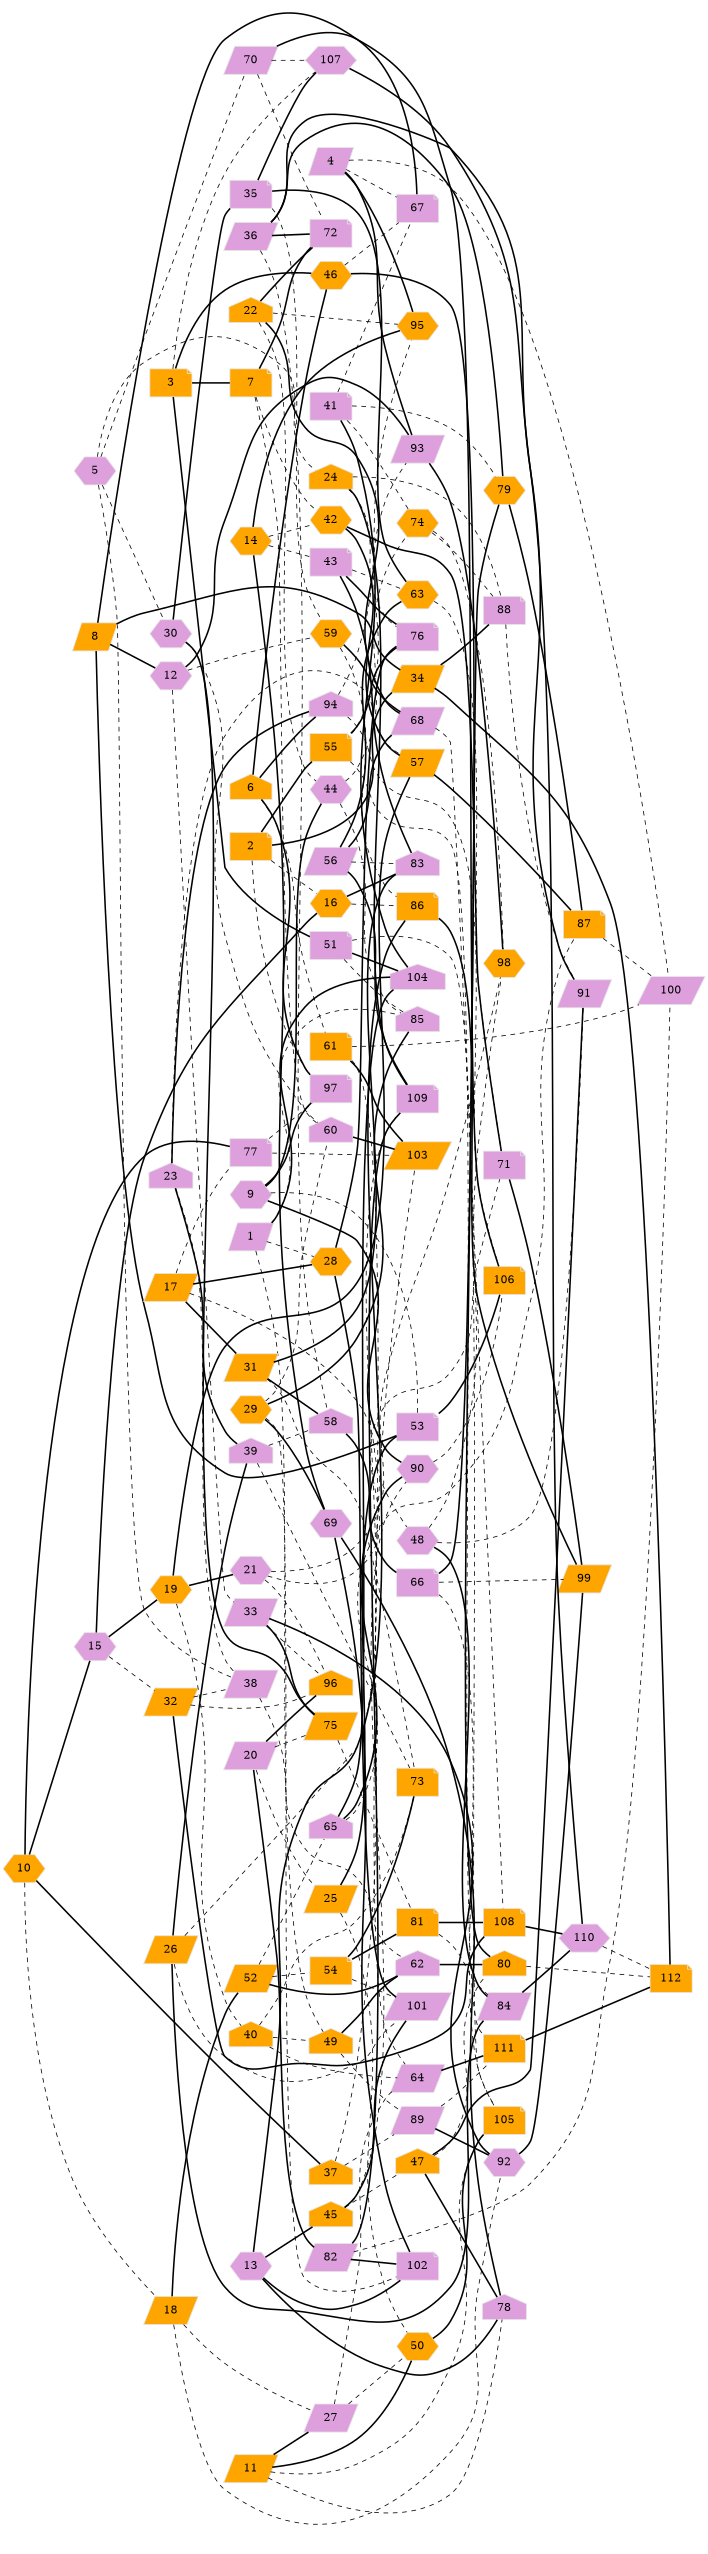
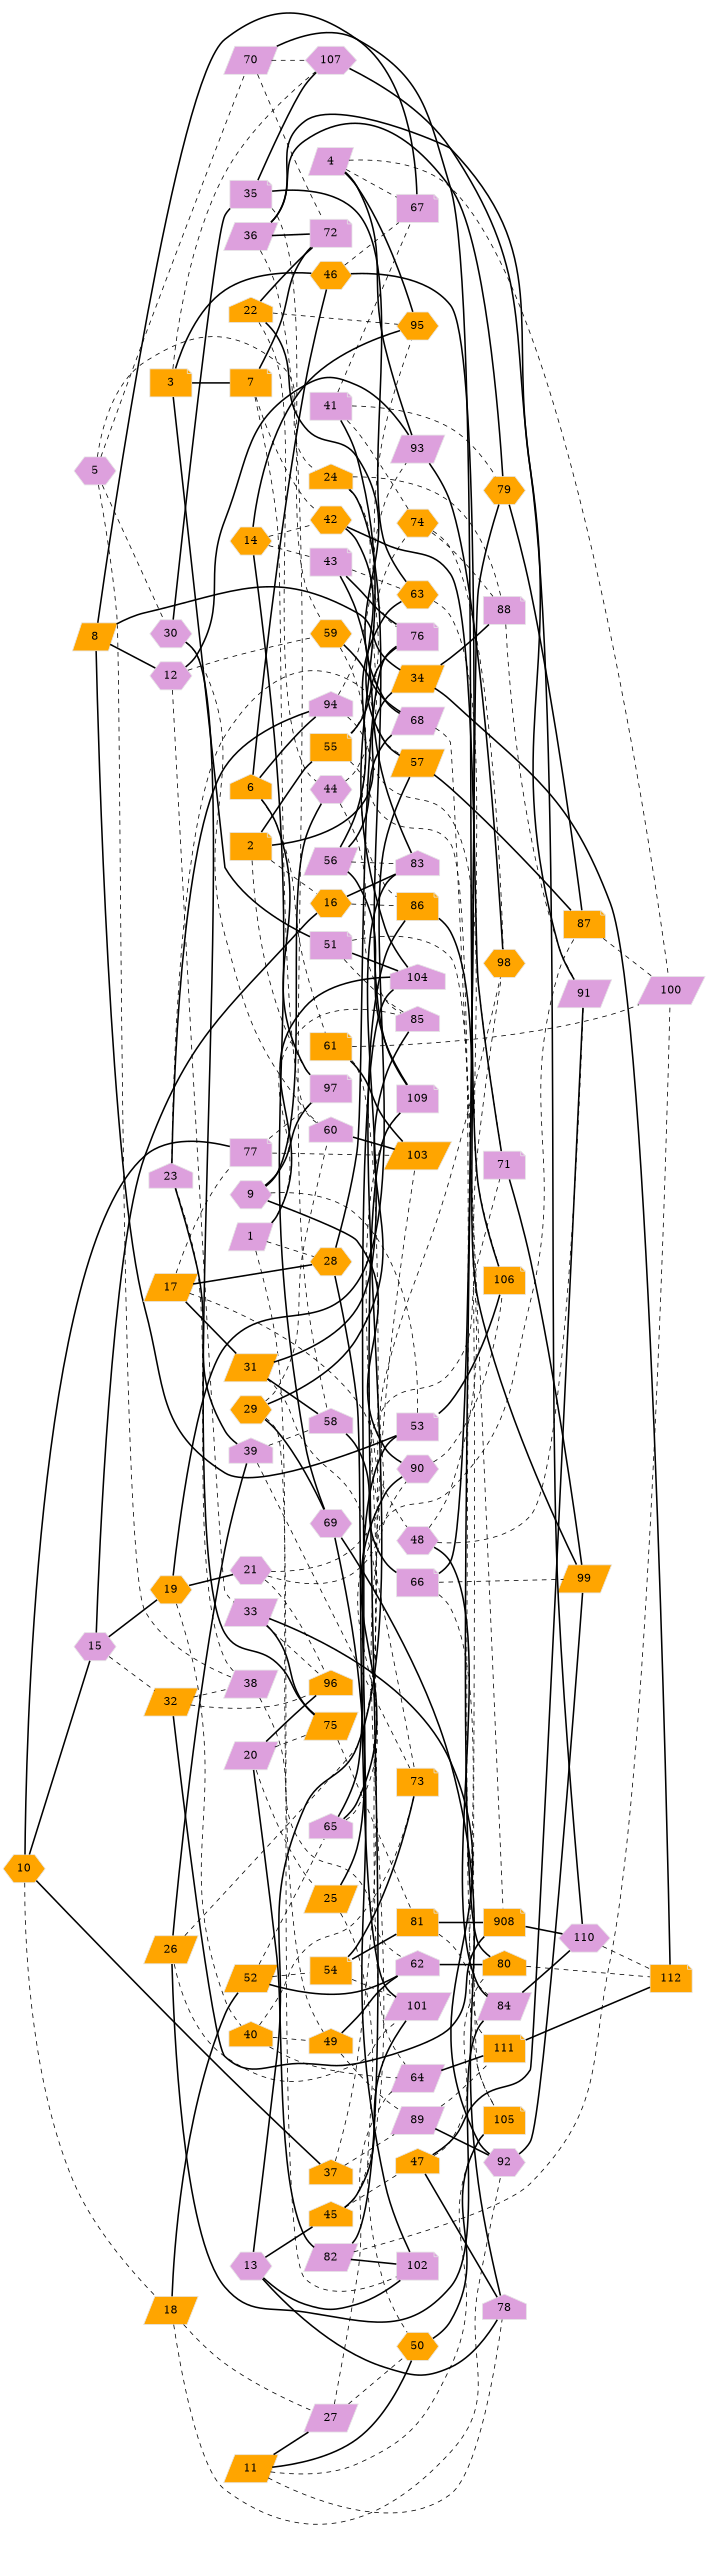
  graph {
    fontname="DejaVu Serif"
    rankdir=LR
    node [color=gray90 fillcolor=plum fontname="DejaVu Serif" shape=parallelogram style=filled]
    edge [fontname="DejaVu Serif" style=bold]
    28 [fillcolor=orange shape=hexagon]
    1
    49 [fillcolor=orange shape=house]
    85 [shape=house]
    104 [shape=house]
    76 [shape=note]
    101
    89
    62 [shape=house]
    2 [fillcolor=orange shape=note]
    16 [fillcolor=orange shape=hexagon]
    34 [fillcolor=orange]
    55 [fillcolor=orange shape=note]
    97 [shape=note]
    86 [fillcolor=orange shape=note]
    83 [shape=house]
    88 [shape=note]
    112 [fillcolor=orange shape=note]
    93
    111 [fillcolor=orange shape=note]
    3 [fillcolor=orange shape=note]
    7 [fillcolor=orange shape=note]
    46 [fillcolor=orange shape=hexagon]
    51 [shape=note]
    107 [shape=hexagon]
    42 [fillcolor=orange shape=hexagon]
    60 [shape=house]
    72 [shape=note]
    67 [shape=note]
    80 [fillcolor=orange shape=house]
    105 [fillcolor=orange shape=note]
    110 [shape=hexagon]
    4
    95 [fillcolor=orange shape=hexagon]
    100
    98 [fillcolor=orange shape=hexagon]
    5 [shape=hexagon]
    24 [fillcolor=orange shape=house]
    30 [shape=hexagon]
    38
    70
    109 [shape=note]
    75 [fillcolor=orange]
    35 [shape=note]
    106 [fillcolor=orange shape=note]
    6 [fillcolor=orange shape=house]
    61 [fillcolor=orange shape=note]
    94 [shape=house]
    64
    103 [fillcolor=orange]
    57 [fillcolor=orange]
    71 [shape=note]
    8 [fillcolor=orange]
    12 [shape=hexagon]
    53 [shape=note]
    33
    59 [fillcolor=orange shape=hexagon]
    9 [shape=hexagon]
    44 [shape=hexagon]
    90 [shape=hexagon]
    74 [fillcolor=orange shape=hexagon]
    10 [fillcolor=orange shape=hexagon]
    15 [shape=hexagon]
    18 [fillcolor=orange]
    37 [fillcolor=orange shape=house]
    77 [shape=note]
    19 [fillcolor=orange shape=hexagon]
    32 [fillcolor=orange]
    27
    52 [fillcolor=orange]
    92 [shape=hexagon]
    11 [fillcolor=orange]
    50 [fillcolor=orange shape=hexagon]
    78 [shape=house]
    96 [fillcolor=orange shape=house]
    68
    13 [shape=hexagon]
    45 [fillcolor=orange shape=house]
    102 [shape=note]
    47 [fillcolor=orange shape=house]
    99 [fillcolor=orange]
    14 [fillcolor=orange shape=hexagon]
    43 [shape=note]
    69 [shape=hexagon]
    63 [fillcolor=orange shape=hexagon]
    21 [shape=hexagon]
    40 [fillcolor=orange shape=house]
-   108 [fillcolor=orange shape=note]
+   108 [fillcolor=orange shape=note label=908]
    17 [fillcolor=orange]
    31 [fillcolor=orange]
    48 [shape=hexagon]
    58 [shape=house]
    73 [fillcolor=orange shape=note]
    84
    91
    54 [fillcolor=orange shape=note]
    65 [shape=house]
    87 [fillcolor=orange shape=note]
    25 [fillcolor=orange]
    20
    82
    81 [fillcolor=orange shape=note]
    22 [fillcolor=orange shape=house]
    23 [shape=house]
    39 [shape=house]
    26 [fillcolor=orange]
    29 [fillcolor=orange shape=hexagon]
    66 [shape=note]
    36
    79 [fillcolor=orange shape=hexagon]
    41 [shape=note]
    56
    28 -- 76
    28 -- 101
    1 -- 28 [style=dashed]
    1 -- 49 [style=dashed]
    1 -- 85 [style=dashed]
    1 -- 104
    49 -- 89 [style=dashed]
    49 -- 62
    89 -- 111 [style=dashed]
    89 -- 92
    62 -- 80
    2 -- 16 [style=dashed]
    2 -- 34
    2 -- 55
    2 -- 97 [style=dashed]
    16 -- 86 [style=dashed]
    16 -- 83
    34 -- 88
    34 -- 112
    55 -- 76
    55 -- 93 [style=dashed]
    55 -- 111 [style=dashed]
    86 -- 99
    88 -- 91 [style=dashed]
    93 -- 98
    111 -- 112
    3 -- 7
    3 -- 46
    3 -- 51
    3 -- 107 [style=dashed]
    7 -- 42 [style=dashed]
    7 -- 60 [style=dashed]
    7 -- 72
    46 -- 67 [style=dashed]
    46 -- 80
    51 -- 85 [style=dashed]
    51 -- 104
    51 -- 105 [style=dashed]
    107 -- 110
    42 -- 57
    42 -- 71
    60 -- 103
    80 -- 112 [style=dashed]
    110 -- 112 [style=dashed]
    4 -- 93
    4 -- 67 [style=dashed]
    4 -- 95
    4 -- 100 [style=dashed]
    5 -- 24 [style=dashed]
    5 -- 30 [style=dashed]
    5 -- 38 [style=dashed]
    5 -- 70 [style=dashed]
    24 -- 76 [style=dashed]
    24 -- 88 [style=dashed]
    24 -- 109
    30 -- 60 [style=dashed]
    30 -- 75
    30 -- 35
    38 -- 62 [style=dashed]
    70 -- 107 [style=dashed]
    70 -- 72 [style=dashed]
    70 -- 106
    75 -- 81 [style=dashed]
    35 -- 107
    35 -- 59 [style=dashed]
    35 -- 63
    6 -- 97
    6 -- 46
    6 -- 61 [style=dashed]
    6 -- 94
    61 -- 100 [style=dashed]
    61 -- 64 [style=dashed]
    61 -- 103
    94 -- 95 [style=dashed]
    94 -- 106 [style=dashed]
    64 -- 111
    57 -- 87
    71 -- 99
    8 -- 34
    8 -- 67
    8 -- 12
    8 -- 53
    12 -- 93
    12 -- 33 [style=dashed]
    12 -- 59 [style=dashed]
    53 -- 106
    33 -- 75
    33 -- 92
    33 -- 96 [style=dashed]
    59 -- 86 [style=dashed]
    59 -- 68
    9 -- 97
    9 -- 53 [style=dashed]
    9 -- 44
    9 -- 90
    44 -- 85 [style=dashed]
    44 -- 74 [style=dashed]
    90 -- 106 [style=dashed]
    74 -- 88 [style=dashed]
    74 -- 98 [style=dashed]
    10 -- 15
    10 -- 18 [style=dashed]
    10 -- 37
    10 -- 77
    15 -- 16
    15 -- 19
    15 -- 32 [style=dashed]
    18 -- 27 [style=dashed]
    18 -- 52
    18 -- 92 [style=dashed]
    37 -- 89 [style=dashed]
    37 -- 103 [style=dashed]
    77 -- 97 [style=dashed]
    77 -- 103 [style=dashed]
    19 -- 57
    19 -- 21
    19 -- 40 [style=dashed]
    32 -- 38 [style=dashed]
    32 -- 96 [style=dashed]
    32 -- 108
    27 -- 64 [style=dashed]
    27 -- 50 [style=dashed]
    52 -- 62
    52 -- 54 [style=dashed]
    52 -- 65 [style=dashed]
    92 -- 99
    11 -- 105 [style=dashed]
    11 -- 27
    11 -- 50
    11 -- 78 [style=dashed]
    50 -- 105
    68 -- 108 [style=dashed]
    13 -- 86
    13 -- 78
    13 -- 45
    13 -- 102
    45 -- 101
    45 -- 90 [style=dashed]
    45 -- 47 [style=dashed]
    47 -- 80 [style=dashed]
    47 -- 78
    47 -- 91
    14 -- 42 [style=dashed]
    14 -- 95
    14 -- 43 [style=dashed]
    14 -- 69
    43 -- 76
    43 -- 83
    43 -- 63 [style=dashed]
    69 -- 78
    69 -- 102
    63 -- 71 [style=dashed]
    21 -- 98 [style=dashed]
    21 -- 71 [style=dashed]
    21 -- 96 [style=dashed]
    40 -- 49 [style=dashed]
    40 -- 64 [style=dashed]
    40 -- 73 [style=dashed]
    108 -- 110
    17 -- 28
    17 -- 77 [style=dashed]
    17 -- 31
    17 -- 48 [style=dashed]
    31 -- 83
    31 -- 58
    31 -- 73 [style=dashed]
    48 -- 98 [style=dashed]
    48 -- 84
    48 -- 91 [style=dashed]
    58 -- 66
    84 -- 110
    54 -- 101 [style=dashed]
    54 -- 73
    54 -- 81
    65 -- 104
    65 -- 90
    65 -- 87 [style=dashed]
    87 -- 100 [style=dashed]
    25 -- 53
    25 -- 50 [style=dashed]
    20 -- 75 [style=dashed]
    20 -- 96
    20 -- 25 [style=dashed]
    20 -- 82
    82 -- 100 [style=dashed]
    82 -- 109
    82 -- 102
    81 -- 108
    81 -- 84 [style=dashed]
    22 -- 72
    22 -- 95 [style=dashed]
    22 -- 44 [style=dashed]
    22 -- 68
    23 -- 38 [style=dashed]
    23 -- 94
    23 -- 57 [style=dashed]
    23 -- 39
    39 -- 58 [style=dashed]
    39 -- 73 [style=dashed]
    26 -- 101 [style=dashed]
    26 -- 109 [style=dashed]
    26 -- 84
    26 -- 39
    29 -- 85
    29 -- 60 [style=dashed]
    29 -- 102 [style=dashed]
    29 -- 69
    66 -- 105 [style=dashed]
    66 -- 99 [style=dashed]
    66 -- 79
    36 -- 72
    36 -- 58 [style=dashed]
    36 -- 91
    36 -- 79
    79 -- 87
    41 -- 104
    41 -- 67 [style=dashed]
    41 -- 74 [style=dashed]
    41 -- 79 [style=dashed]
    56 -- 83 [style=dashed]
    56 -- 109
    56 -- 68
    56 -- 63
  }
